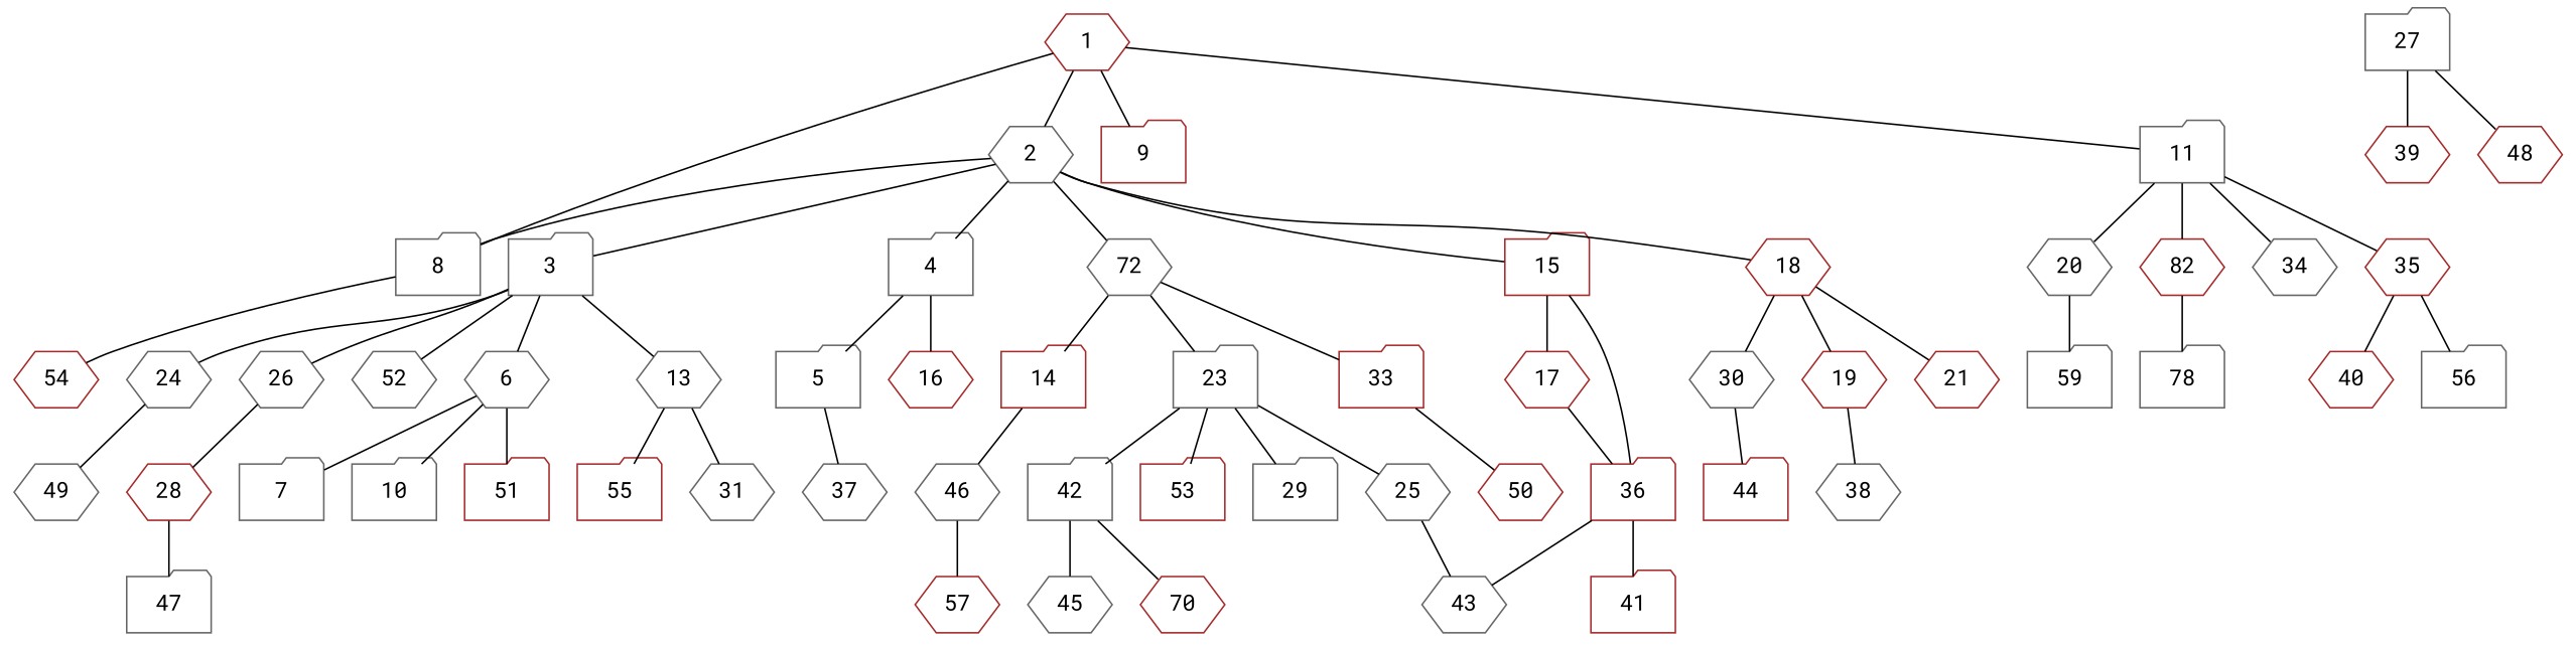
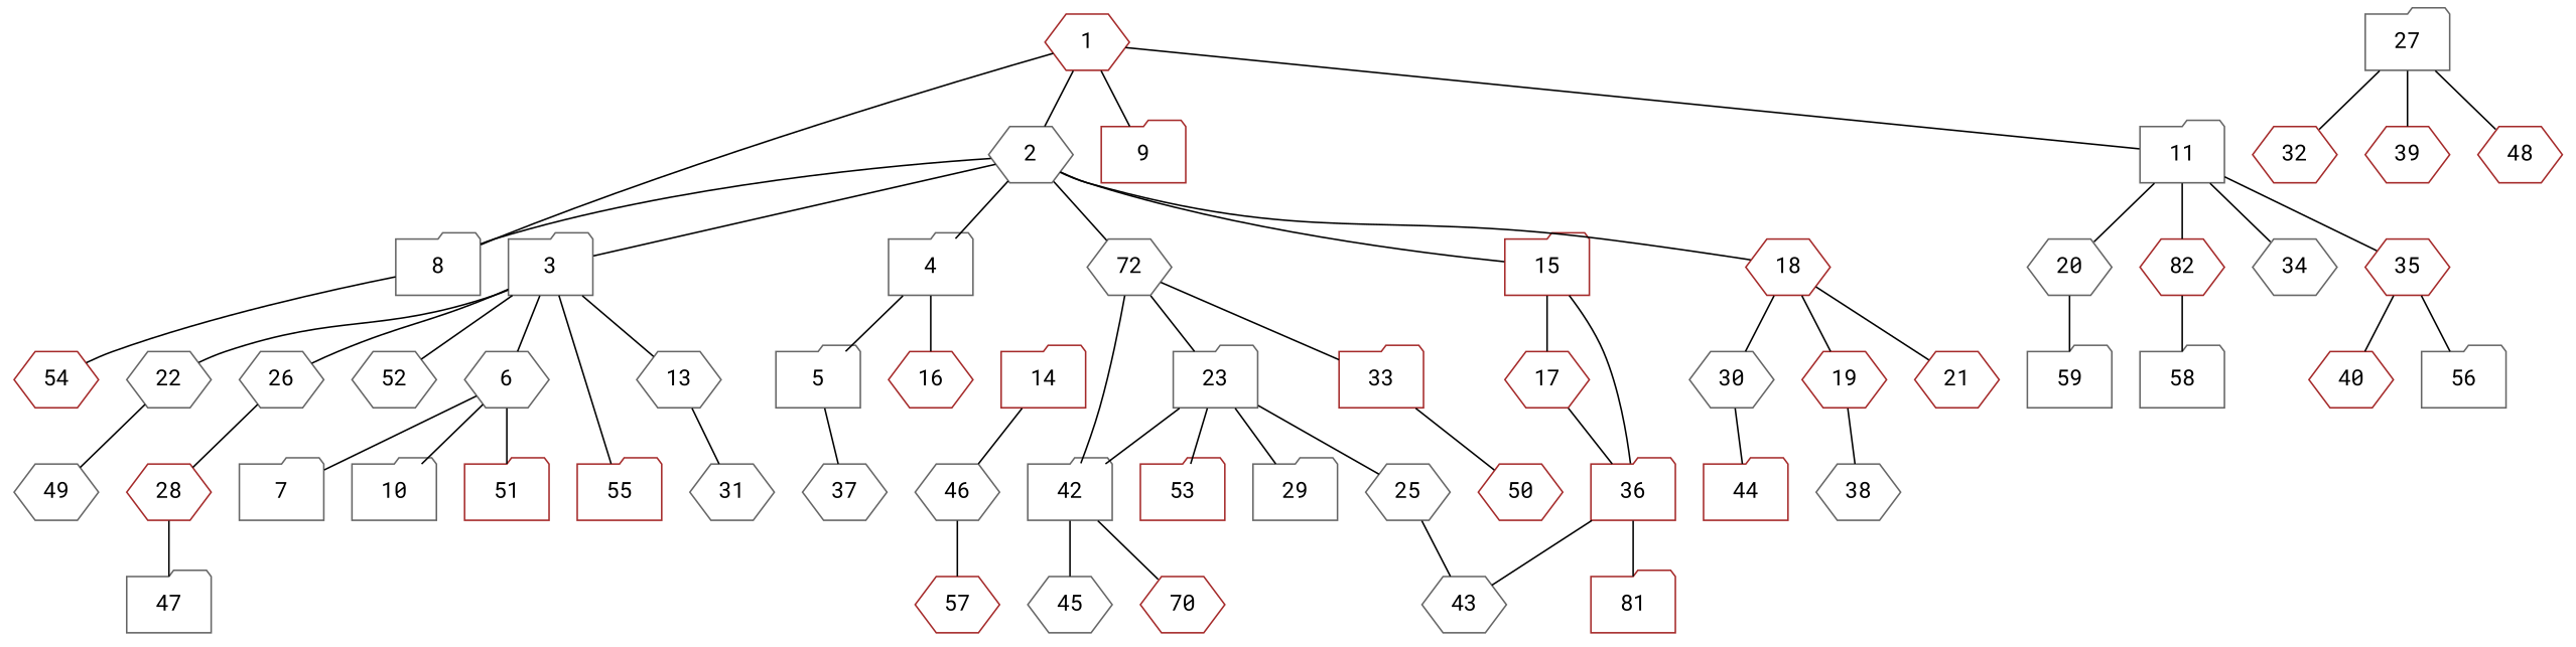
  graph {
    fontname="Roboto Mono"
    node [color=gray40 fontname="Roboto Mono" shape=hexagon]
    edge [fontname="Roboto Mono"]
    1 [color=brown]
    2
    8 [shape=folder]
    9 [color=brown shape=folder]
    11 [shape=folder]
    3 [shape=folder]
    4 [shape=folder]
    n8 [label=72]
    15 [color=brown shape=folder]
    18 [color=brown]
    54 [color=brown]
    20
    n13 [color=brown label=82]
    34
    35 [color=brown]
    6
    13
-   24
+   24 [label=22]
    26
    52
    55 [color=brown shape=folder]
    5 [shape=folder]
    16 [color=brown]
    14 [color=brown shape=folder]
    23 [shape=folder]
    33 [color=brown shape=folder]
    17 [color=brown]
    36 [color=brown shape=folder]
    19 [color=brown]
    21 [color=brown]
    30
    27 [shape=folder]
+   32 [color=brown]
    39 [color=brown]
    48 [color=brown]
    59 [shape=folder]
-   58 [shape=folder label=78]
+   58 [shape=folder]
    40 [color=brown]
    56 [shape=folder]
    7 [shape=folder]
    10 [shape=folder]
    51 [color=brown shape=folder]
    31
    49
    28 [color=brown]
    37
    46
    25
    29 [shape=folder]
    42 [shape=folder]
    53 [color=brown shape=folder]
    50 [color=brown]
    43
-   41 [color=brown shape=folder]
+   41 [color=brown shape=folder label=81]
    38
    44 [color=brown shape=folder]
    47 [shape=folder]
    57 [color=brown]
    45
    n60 [color=brown label=70]
    1 -- 2
    1 -- 8
    1 -- 9
    1 -- 11
    2 -- 8
    2 -- 3
    2 -- 4
    2 -- n8
    2 -- 15
    2 -- 18
    8 -- 54
    11 -- 20
    11 -- n13
    11 -- 34
    11 -- 35
    3 -- 6
    3 -- 13
    3 -- 24
    3 -- 26
    3 -- 52
-   13 -- 55
+   3 -- 55
    4 -- 5
    4 -- 16
-   n8 -- 14
+   n8 -- 42
    n8 -- 23
    n8 -- 33
    15 -- 17
    15 -- 36
    18 -- 19
    18 -- 21
    18 -- 30
    20 -- 59
    n13 -- 58
    35 -- 40
    35 -- 56
    6 -- 7
    6 -- 10
    6 -- 51
    13 -- 31
    24 -- 49
    26 -- 28
    5 -- 37
    14 -- 46
    23 -- 25
    23 -- 29
    23 -- 42
    23 -- 53
    33 -- 50
    17 -- 36
    36 -- 43
    36 -- 41
    19 -- 38
    30 -- 44
+   27 -- 32
    27 -- 39
    27 -- 48
    28 -- 47
    46 -- 57
    25 -- 43
    42 -- 45
    42 -- n60
  }
